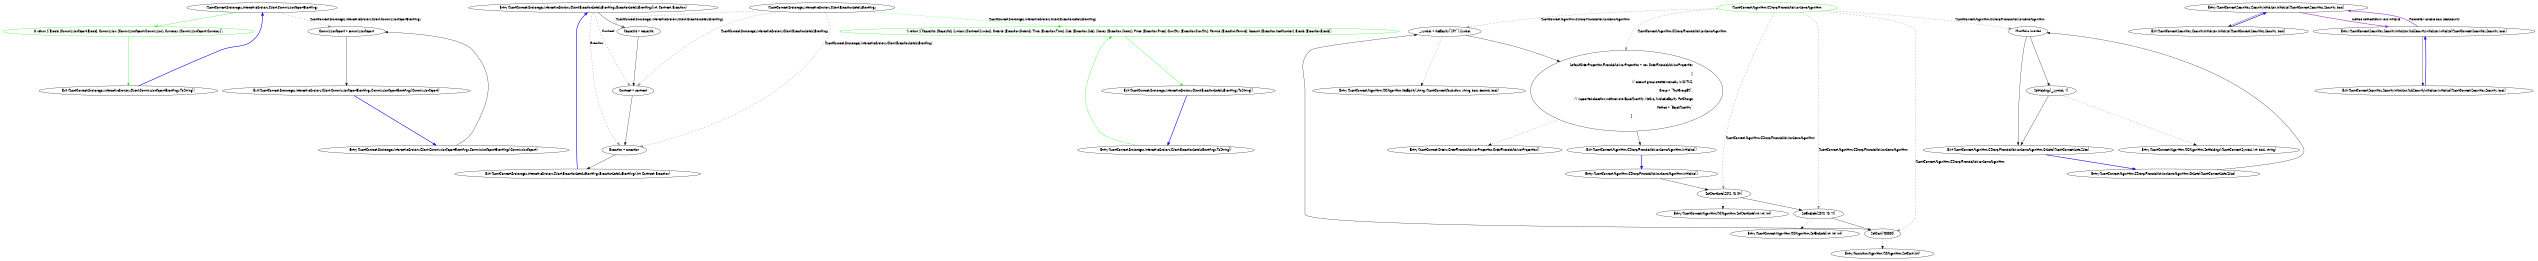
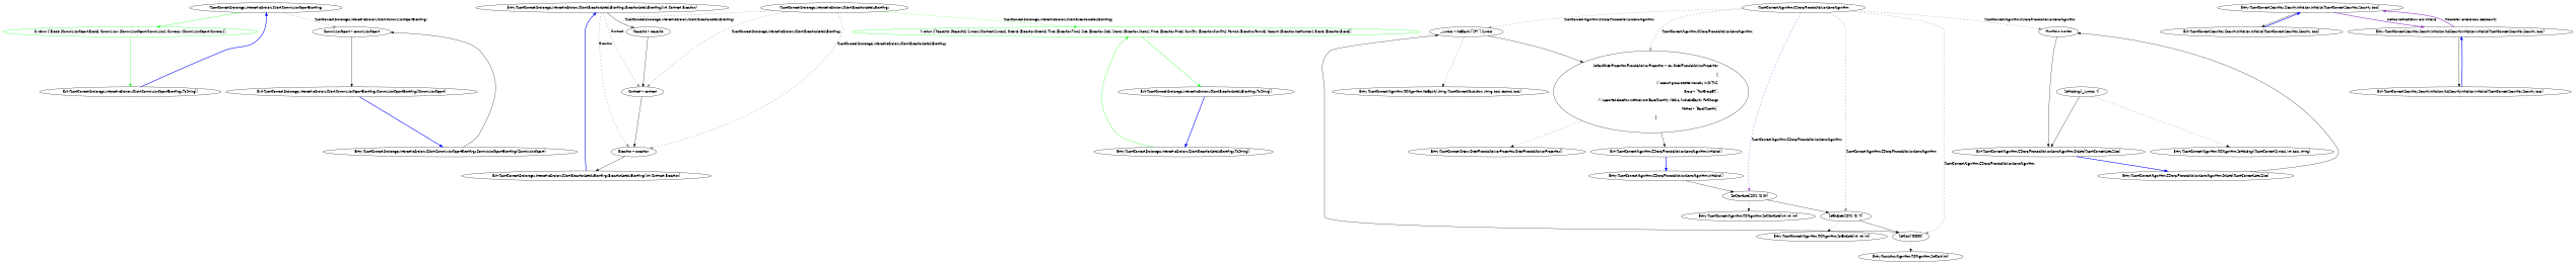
  digraph {
    fontname="Patrick Hand"
    node [cluster="QuantConnect.Algorithm.CSharp.FinancialAdvisorDemoAlgorithm.Initialize()" file="FinancialAdvisorDemoAlgorithm.cs" fontname="Patrick Hand" span="43-43"]
    edge [fontname="Patrick Hand" style=solid]
    n1 [cluster="QuantConnect.Brokerages.InteractiveBrokers.Client.CommissionReportEventArgs.ToString()" file="CommissionReportEventArgs.cs" label="QuantConnect.Brokerages.InteractiveBrokers.Client.CommissionReportEventArgs" span=""]
    n2 [cluster="QuantConnect.Brokerages.InteractiveBrokers.Client.CommissionReportEventArgs.ToString()" color=green community=0 file="CommissionReportEventArgs.cs" label="0: return $''ExecId: {CommissionReport.ExecId}, Commission: {CommissionReport.Commission}, Currency: {CommissionReport.Currency}'';"]
    n3 [cluster="QuantConnect.Brokerages.InteractiveBrokers.Client.CommissionReportEventArgs.CommissionReportEventArgs(CommissionReport)" file="CommissionReportEventArgs.cs" label="CommissionReport = commissionReport" span="35-35"]
    n4 [cluster="QuantConnect.Brokerages.InteractiveBrokers.Client.CommissionReportEventArgs.ToString()" file="CommissionReportEventArgs.cs" label="Exit QuantConnect.Brokerages.InteractiveBrokers.Client.CommissionReportEventArgs.ToString()" span="41-41"]
    n5 [cluster="QuantConnect.Brokerages.InteractiveBrokers.Client.CommissionReportEventArgs.CommissionReportEventArgs(CommissionReport)" file="CommissionReportEventArgs.cs" label="Exit QuantConnect.Brokerages.InteractiveBrokers.Client.CommissionReportEventArgs.CommissionReportEventArgs(CommissionReport)" span="33-33"]
    n6 [cluster="QuantConnect.Brokerages.InteractiveBrokers.Client.CommissionReportEventArgs.CommissionReportEventArgs(CommissionReport)" file="CommissionReportEventArgs.cs" label="Entry QuantConnect.Brokerages.InteractiveBrokers.Client.CommissionReportEventArgs.CommissionReportEventArgs(CommissionReport)" span="33-33"]
    n7 [cluster="QuantConnect.Brokerages.InteractiveBrokers.Client.ExecutionDetailsEventArgs.ExecutionDetailsEventArgs(int, Contract, Execution)" file="ExecutionDetailsEventArgs.cs" label="Entry QuantConnect.Brokerages.InteractiveBrokers.Client.ExecutionDetailsEventArgs.ExecutionDetailsEventArgs(int, Contract, Execution)"]
    n8 [cluster="QuantConnect.Brokerages.InteractiveBrokers.Client.ExecutionDetailsEventArgs.ExecutionDetailsEventArgs(int, Contract, Execution)" file="ExecutionDetailsEventArgs.cs" label="RequestId = requestId" span="45-45"]
    n9 [cluster="QuantConnect.Brokerages.InteractiveBrokers.Client.ExecutionDetailsEventArgs.ExecutionDetailsEventArgs(int, Contract, Execution)" file="ExecutionDetailsEventArgs.cs" label="Contract = contract" span="46-46"]
    n10 [cluster="QuantConnect.Brokerages.InteractiveBrokers.Client.ExecutionDetailsEventArgs.ExecutionDetailsEventArgs(int, Contract, Execution)" file="ExecutionDetailsEventArgs.cs" label="Execution = execution" span="47-47"]
    n11 [cluster="QuantConnect.Brokerages.InteractiveBrokers.Client.ExecutionDetailsEventArgs.ExecutionDetailsEventArgs(int, Contract, Execution)" file="ExecutionDetailsEventArgs.cs" label="Exit QuantConnect.Brokerages.InteractiveBrokers.Client.ExecutionDetailsEventArgs.ExecutionDetailsEventArgs(int, Contract, Execution)"]
    n12 [cluster="QuantConnect.Brokerages.InteractiveBrokers.Client.ExecutionDetailsEventArgs.ToString()" file="ExecutionDetailsEventArgs.cs" label="Entry QuantConnect.Brokerages.InteractiveBrokers.Client.ExecutionDetailsEventArgs.ToString()" span="53-53"]
    n13 [cluster="QuantConnect.Brokerages.InteractiveBrokers.Client.ExecutionDetailsEventArgs.ToString()" color=green community=0 file="ExecutionDetailsEventArgs.cs" label="1: return $''RequestId: {RequestId}, Symbol: {Contract.Symbol}, OrderId: {Execution.OrderId}, Time: {Execution.Time}, Side: {Execution.Side}, Shares: {Execution.Shares}, Price: {Execution.Price}, CumQty: {Execution.CumQty}, PermId: {Execution.PermId}, Account: {Execution.AcctNumber}, ExecId: {Execution.ExecId}'';" span="55-55"]
    n14 [cluster="QuantConnect.Brokerages.InteractiveBrokers.Client.ExecutionDetailsEventArgs.ToString()" file="ExecutionDetailsEventArgs.cs" label="Exit QuantConnect.Brokerages.InteractiveBrokers.Client.ExecutionDetailsEventArgs.ToString()" span="53-53"]
    n15 [file="ExecutionDetailsEventArgs.cs" label="QuantConnect.Brokerages.InteractiveBrokers.Client.ExecutionDetailsEventArgs" cluster="" span=""]
    n16 [cluster="QuantConnect.Algorithm.QCAlgorithm.AddEquity(string, QuantConnect.Resolution, string, bool, decimal, bool)" label="Entry QuantConnect.Algorithm.QCAlgorithm.AddEquity(string, QuantConnect.Resolution, string, bool, decimal, bool)" span="1350-1350"]
    n17 [label="Entry QuantConnect.Algorithm.CSharp.FinancialAdvisorDemoAlgorithm.Initialize()" span="35-35"]
    n18 [label="SetStartDate(2013, 10, 07)" span="37-37"]
    n19 [label="SetEndDate(2013, 10, 11)" span="38-38"]
    n20 [cluster="QuantConnect.Algorithm.QCAlgorithm.SetStartDate(int, int, int)" label="Entry QuantConnect.Algorithm.QCAlgorithm.SetStartDate(int, int, int)" span="1076-1076"]
    n21 [label="SetCash(100000)" span="39-39"]
    n22 [cluster="QuantConnect.Algorithm.QCAlgorithm.SetEndDate(int, int, int)" label="Entry QuantConnect.Algorithm.QCAlgorithm.SetEndDate(int, int, int)" span="1101-1101"]
    n23 [label="_symbol = AddEquity(''SPY'').Symbol" span="41-41"]
    n24 [cluster="QuantConnect.Algorithm.QCAlgorithm.SetCash(int)" label="Entry Resolution.Algorithm.QCAlgorithm.SetCash(int)" span="1025-1025"]
    n25 [label="DefaultOrderProperties.FinancialAdvisorProperties = new OrderFinancialAdvisorProperties\r\n            {\r\n                // account group created manually in IB/TWS\r\n                Group = ''TestGroupEQ'',\r\n                // supported allocation methods are: EqualQuantity, NetLiq, AvailableEquity, PctChange\r\n                Method = ''EqualQuantity''\r\n            }" span="47-53"]
    n26 [label="Exit QuantConnect.Algorithm.CSharp.FinancialAdvisorDemoAlgorithm.Initialize()" span="35-35"]
    n27 [cluster="QuantConnect.Orders.OrderFinancialAdvisorProperties.OrderFinancialAdvisorProperties()" label="Entry QuantConnect.Orders.OrderFinancialAdvisorProperties.OrderFinancialAdvisorProperties()" span="21-21"]
    n28 [cluster="QuantConnect.Algorithm.CSharp.FinancialAdvisorDemoAlgorithm.OnData(QuantConnect.Data.Slice)" label="Entry QuantConnect.Algorithm.CSharp.FinancialAdvisorDemoAlgorithm.OnData(QuantConnect.Data.Slice)" span="74-74"]
    n29 [cluster="QuantConnect.Algorithm.CSharp.FinancialAdvisorDemoAlgorithm.OnData(QuantConnect.Data.Slice)" label="!Portfolio.Invested" span="76-76"]
    n30 [cluster="QuantConnect.Algorithm.CSharp.FinancialAdvisorDemoAlgorithm.OnData(QuantConnect.Data.Slice)" label="SetHoldings(_symbol, 1)" span="80-80"]
    n31 [cluster="QuantConnect.Algorithm.CSharp.FinancialAdvisorDemoAlgorithm.OnData(QuantConnect.Data.Slice)" label="Exit QuantConnect.Algorithm.CSharp.FinancialAdvisorDemoAlgorithm.OnData(QuantConnect.Data.Slice)" span="74-74"]
    n32 [cluster="QuantConnect.Algorithm.QCAlgorithm.SetHoldings(QuantConnect.Symbol, int, bool, string)" label="Entry QuantConnect.Algorithm.QCAlgorithm.SetHoldings(QuantConnect.Symbol, int, bool, string)" span="860-860"]
-   n33 [label="QuantConnect.Algorithm.CSharp.FinancialAdvisorDemoAlgorithm" color=green cluster="" span=""]
+   n33 [label="QuantConnect.Algorithm.CSharp.FinancialAdvisorDemoAlgorithm" cluster="" span=""]
    n34 [cluster="QuantConnect.Securities.ISecurityInitializer.Initialize(QuantConnect.Securities.Security, bool)" file="InteractiveBrokersBrokerage.cs" label="Entry QuantConnect.Securities.ISecurityInitializer.Initialize(QuantConnect.Securities.Security, bool)" span="28-28"]
    n35 [cluster="QuantConnect.Securities.ISecurityInitializer.Initialize(QuantConnect.Securities.Security, bool)" file="InteractiveBrokersBrokerage.cs" label="Exit QuantConnect.Securities.ISecurityInitializer.Initialize(QuantConnect.Securities.Security, bool)" span="28-28"]
    n36 [cluster="QuantConnect.Securities.SecurityInitializer.NullSecurityInitializer.Initialize(QuantConnect.Securities.Security, bool)" file="InteractiveBrokersBrokerage.cs" label="Entry QuantConnect.Securities.SecurityInitializer.NullSecurityInitializer.Initialize(QuantConnect.Securities.Security, bool)"]
    n37 [cluster="QuantConnect.Securities.SecurityInitializer.NullSecurityInitializer.Initialize(QuantConnect.Securities.Security, bool)" file="InteractiveBrokersBrokerage.cs" label="Exit QuantConnect.Securities.SecurityInitializer.NullSecurityInitializer.Initialize(QuantConnect.Securities.Security, bool)"]
    n1 -> n2 [color=green]
    n1 -> n3 [color=darkseagreen4 label="QuantConnect.Brokerages.InteractiveBrokers.Client.CommissionReportEventArgs" style=dashed]
    n2 -> n4 [color=green]
    n3 -> n5
    n4 -> n1 [color=blue style=bold]
    n5 -> n6 [color=blue style=bold]
    n6 -> n3
    n7 -> n8
    n7 -> n9 [color=darkseagreen4 label=Contract style=dashed]
    n7 -> n10 [color=darkseagreen4 label=Execution style=dashed]
    n8 -> n9
    n9 -> n10
    n10 -> n11
    n11 -> n7 [color=blue style=bold]
    n12 -> n13 [color=green]
    n13 -> n14 [color=green]
    n14 -> n12 [color=blue style=bold]
    n15 -> n8 [color=darkseagreen4 label="QuantConnect.Brokerages.InteractiveBrokers.Client.ExecutionDetailsEventArgs" style=dashed]
    n15 -> n9 [color=darkseagreen4 label="QuantConnect.Brokerages.InteractiveBrokers.Client.ExecutionDetailsEventArgs" style=dashed]
    n15 -> n10 [color=darkseagreen4 label="QuantConnect.Brokerages.InteractiveBrokers.Client.ExecutionDetailsEventArgs" style=dashed]
    n15 -> n13 [color=green label="QuantConnect.Brokerages.InteractiveBrokers.Client.ExecutionDetailsEventArgs" style=dashed]
    n17 -> n18
    n18 -> n19
    n18 -> n20 [style=dotted]
    n19 -> n21
    n19 -> n22 [style=dotted]
    n21 -> n23
    n21 -> n24 [style=dotted]
    n23 -> n16 [style=dotted]
    n23 -> n25
    n25 -> n26
    n25 -> n27 [style=dotted]
    n26 -> n17 [color=blue style=bold]
    n28 -> n29
-   n29 -> n30
    n29 -> n31
    n30 -> n31
    n30 -> n32 [style=dotted]
    n31 -> n28 [color=blue style=bold]
-   n33 -> n18 [color=darkseagreen4 label="QuantConnect.Algorithm.CSharp.FinancialAdvisorDemoAlgorithm" style=dashed]
+   n33 -> n18 [color=darkorchid label="QuantConnect.Algorithm.CSharp.FinancialAdvisorDemoAlgorithm" style=dashed]
    n33 -> n19 [color=darkseagreen4 label="QuantConnect.Algorithm.CSharp.FinancialAdvisorDemoAlgorithm" style=dashed]
    n33 -> n21 [color=darkseagreen4 label="QuantConnect.Algorithm.CSharp.FinancialAdvisorDemoAlgorithm" style=dashed]
    n33 -> n23 [color=darkseagreen4 label="QuantConnect.Algorithm.CSharp.FinancialAdvisorDemoAlgorithm" style=dashed]
    n33 -> n25 [color=darkseagreen4 label="QuantConnect.Algorithm.CSharp.FinancialAdvisorDemoAlgorithm" style=dashed]
    n33 -> n29 [color=darkseagreen4 label="QuantConnect.Algorithm.CSharp.FinancialAdvisorDemoAlgorithm" style=dashed]
    n34 -> n35
    n34 -> n36 [color=darkorchid label="method methodReturn void Initialize" style=bold]
    n35 -> n34 [color=blue style=bold]
    n36 -> n34 [color=darkorchid label="Parameter variable bool seedSecurity" style=bold]
    n36 -> n37
    n37 -> n36 [color=blue style=bold]
  }
